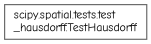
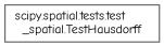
  digraph {
    rankdir=LR
    fontname="Comic Neue"
-   n1 [color=grey40 fillcolor=white fontname="Comic Neue" fontsize=10 height=0.2 label="scipy.spatial.tests.test\l_hausdorff.TestHausdorff" shape=box style=filled width=0.4]
+   n1 [color=grey40 fillcolor=white fontname="Comic Neue" fontsize=10 height=0.2 label="scipy.spatial.tests.test\l_spatial.TestHausdorff" shape=box style=filled width=0.4]
  }
